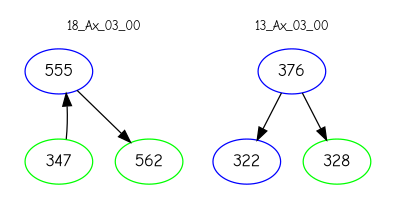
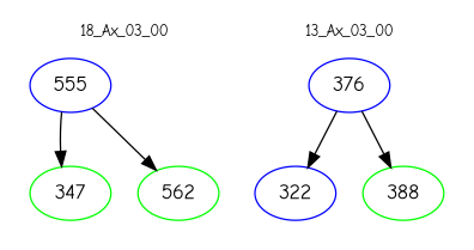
  digraph {
    fontname="Comic Neue"
    node [color=blue fontname="Comic Neue"]
    edge [color=black fontname="Comic Neue"]
    n1 [label=555]
    n2 [color=green label=347]
    n3 [color=green label=562]
    n4 [label=376]
    n5 [label=322]
-   n6 [color=green label=328]
+   n6 [color=green label=388]
    subgraph cluster_1 {
      color=white
      fontsize=10
      label="18_Ax_03_00"
      n1
      n2
      n3
    }
    subgraph cluster_2 {
      color=white
      fontsize=10
      label="13_Ax_03_00"
      n4
      n5
      n6
    }
-   n2 -> n1
+   n1 -> n2
    n1 -> n3
    n4 -> n5
    n4 -> n6
  }
